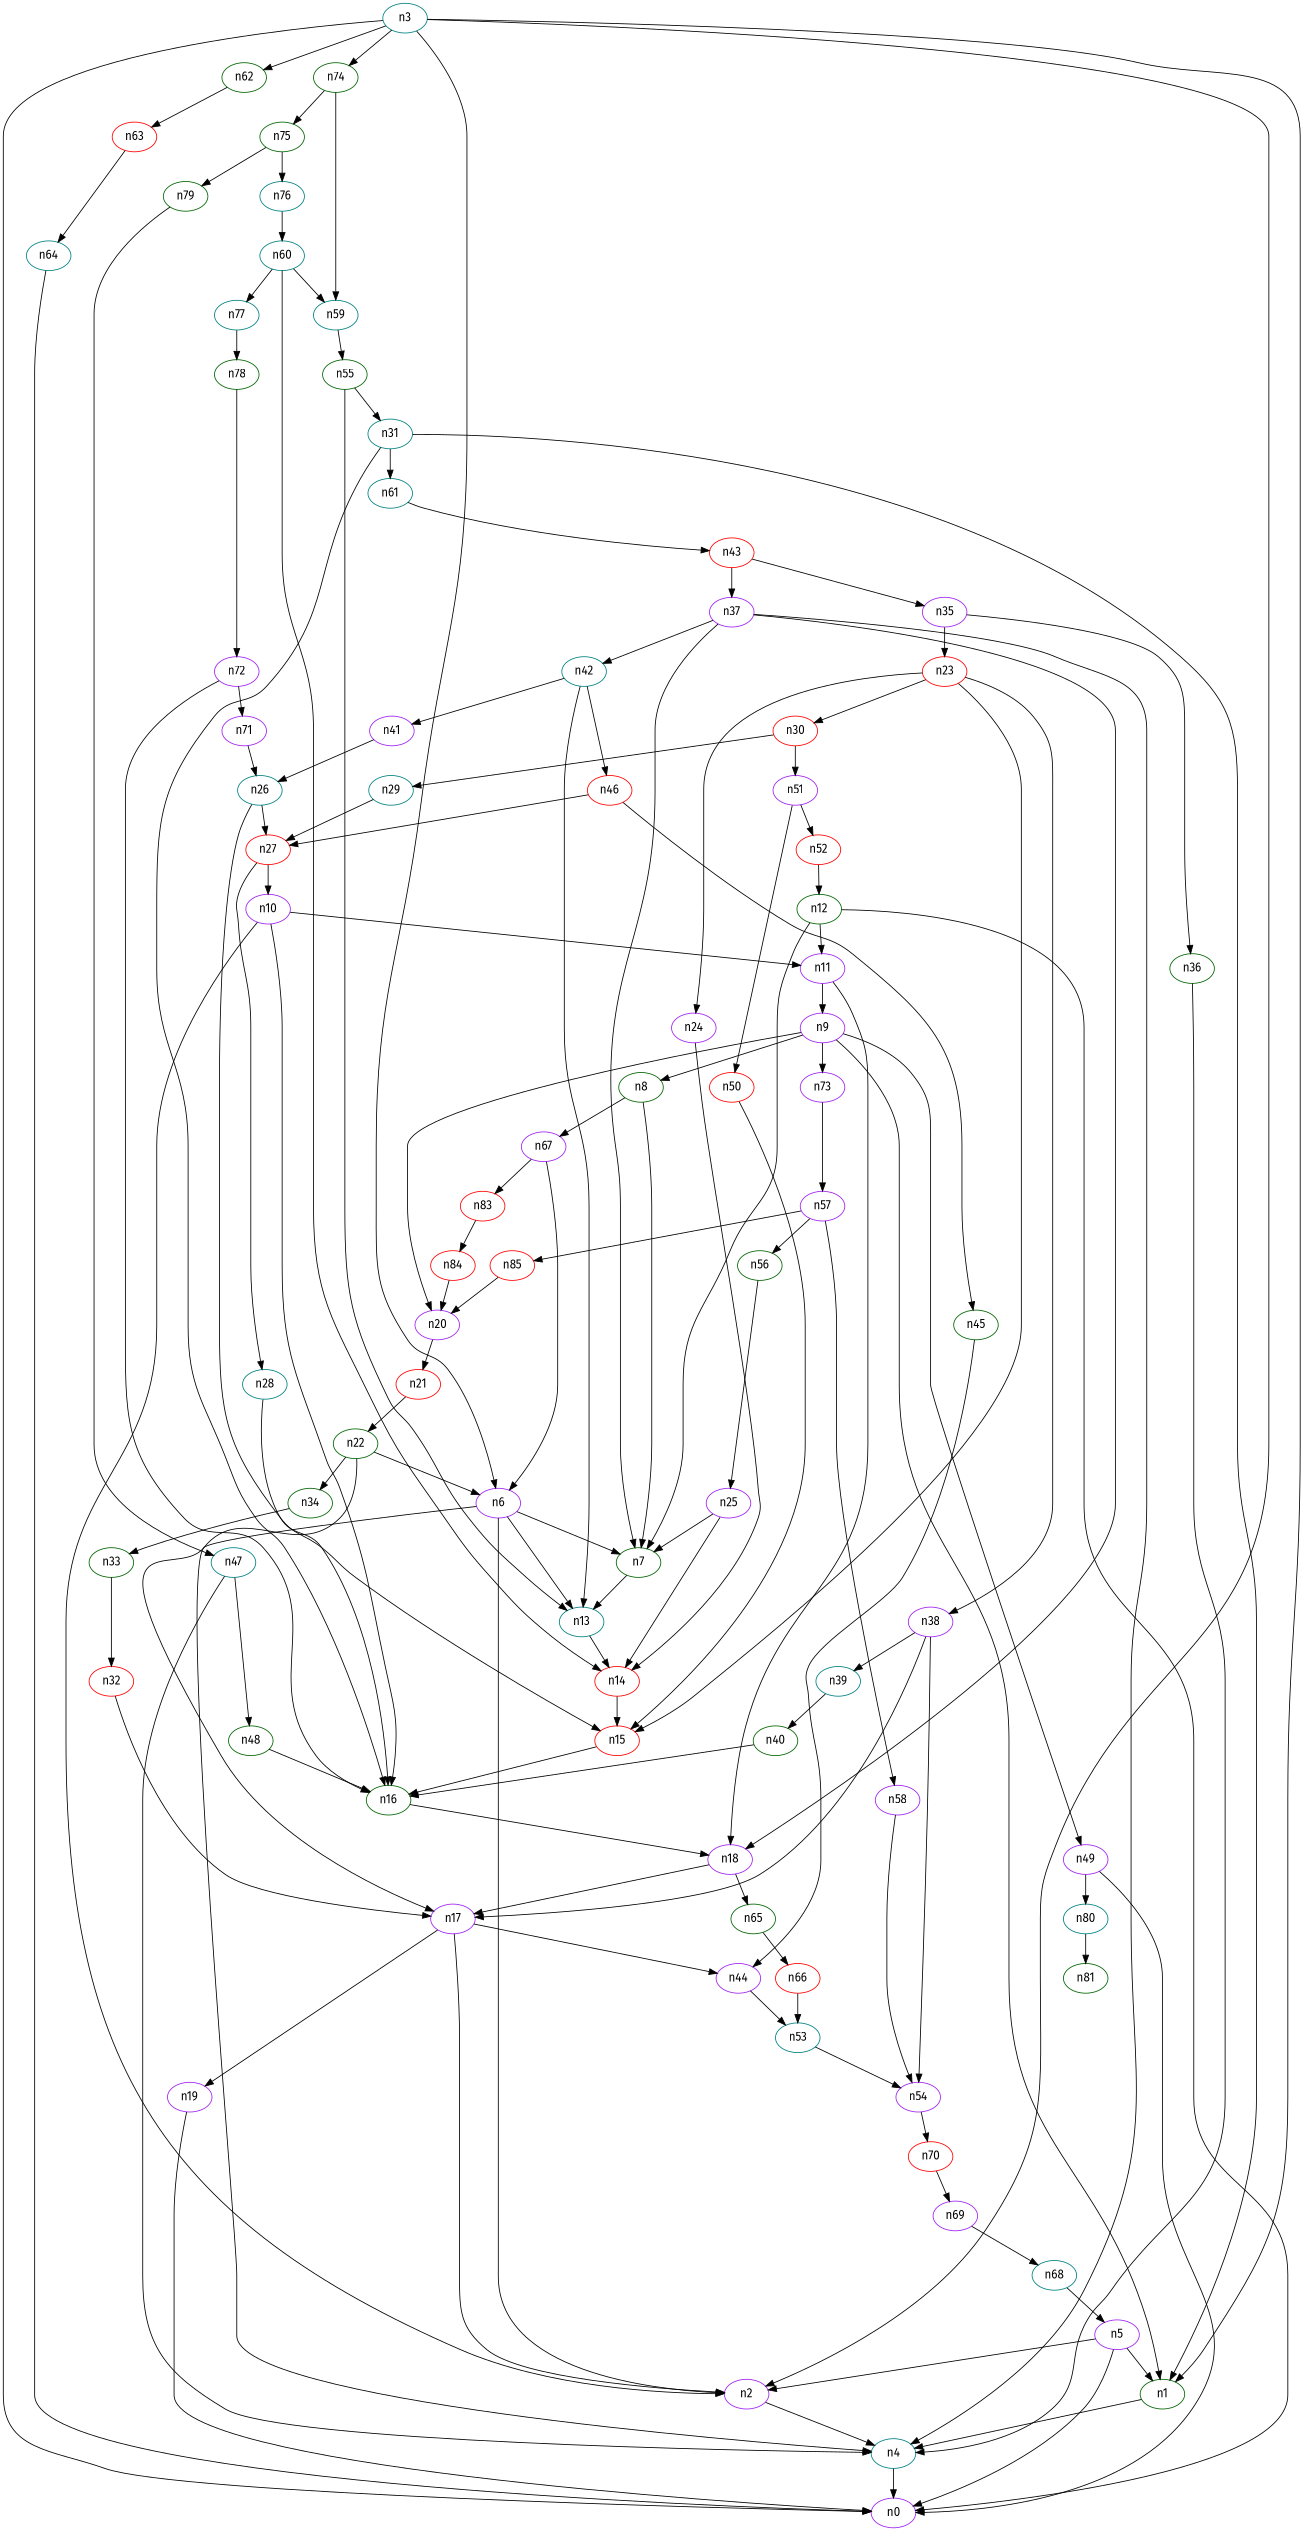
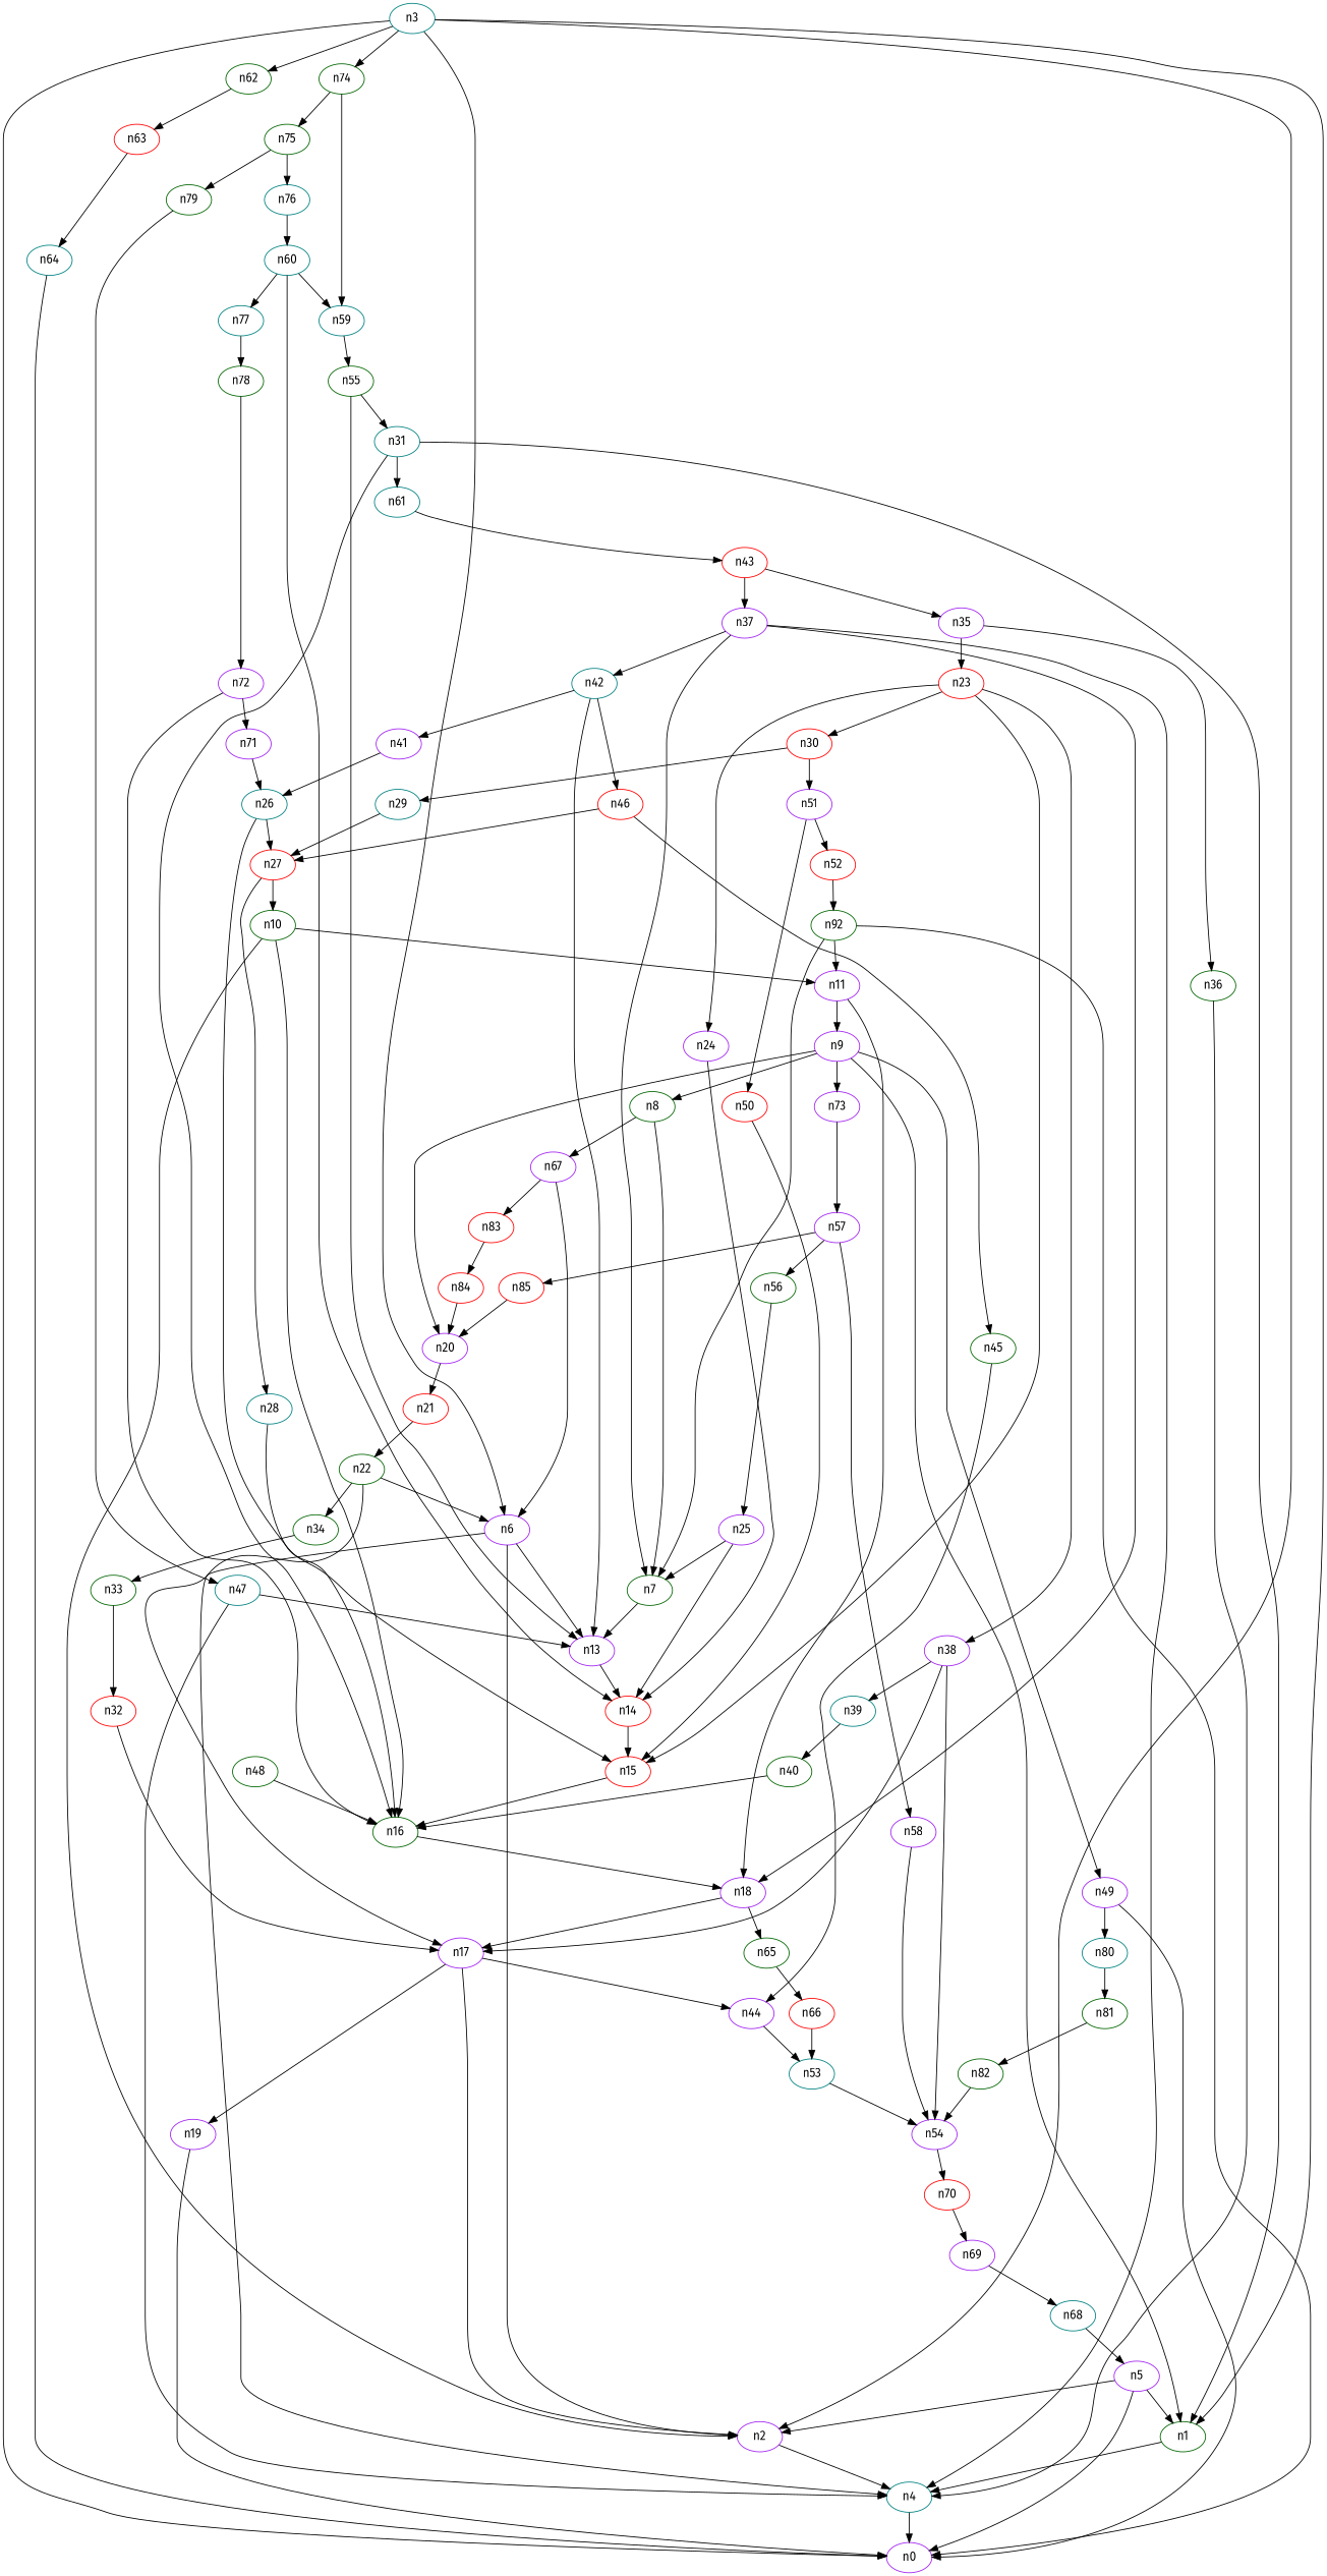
  digraph {
    fontname="Fira Sans"
    node [color=purple fontname="Fira Sans"]
    edge [fontname="Fira Sans"]
    n1 [color=darkgreen]
    n4 [color=teal]
    n0
    n2
    n3 [color=teal]
    n6
    n62 [color=darkgreen]
    n74 [color=darkgreen]
    n7 [color=darkgreen]
-   n13 [color=teal]
+   n13
    n63 [color=red]
    n59 [color=teal]
    n75 [color=darkgreen]
    n14 [color=red]
    n64 [color=teal]
    n55 [color=darkgreen]
    n76 [color=teal]
    n79 [color=darkgreen]
    n5
    n15 [color=red]
    n8 [color=darkgreen]
    n67
    n83 [color=red]
    n84 [color=red]
    n9
    n20
    n49
    n73
    n21 [color=red]
    n80 [color=teal]
    n57
    n22 [color=darkgreen]
    n81 [color=darkgreen]
    n56 [color=darkgreen]
    n58
    n85 [color=red]
-   n10
+   n10 [color=darkgreen]
    n11
    n16 [color=darkgreen]
    n18
    n17
    n65 [color=darkgreen]
    n19
    n44
    n66 [color=red]
-   n12 [color=darkgreen]
+   n12 [color=darkgreen label=n92]
    n53 [color=teal]
    n54
    n34 [color=darkgreen]
    n33 [color=darkgreen]
    n32 [color=red]
    n23 [color=red]
    n24
    n30 [color=red]
    n38
    n29 [color=teal]
    n51
    n39 [color=teal]
    n27 [color=red]
    n50 [color=red]
    n52 [color=red]
    n40 [color=darkgreen]
    n70 [color=red]
    n25
    n26 [color=teal]
    n28 [color=teal]
    n31 [color=teal]
    n61 [color=teal]
    n43 [color=red]
    n35
    n37
    n36 [color=darkgreen]
    n42 [color=teal]
    n41
    n46 [color=red]
    n45 [color=darkgreen]
    n69
    n47 [color=teal]
    n48 [color=darkgreen]
+   n82 [color=darkgreen]
    n68 [color=teal]
    n60 [color=teal]
    n77 [color=teal]
    n78 [color=darkgreen]
    n72
    n71
    n1 -> n4
    n4 -> n0
    n2 -> n4
    n3 -> n1
    n3 -> n0
    n3 -> n2
    n3 -> n6
    n3 -> n62
    n3 -> n74
    n6 -> n4
    n6 -> n2
-   n6 -> n7
    n6 -> n13
    n62 -> n63
    n74 -> n59
    n74 -> n75
    n7 -> n13
    n13 -> n14
    n63 -> n64
    n59 -> n55
    n75 -> n76
    n75 -> n79
    n14 -> n15
    n64 -> n0
    n55 -> n13
    n55 -> n31
    n76 -> n60
    n79 -> n47
    n5 -> n1
    n5 -> n0
    n5 -> n2
    n15 -> n16
    n8 -> n7
    n8 -> n67
    n67 -> n6
    n67 -> n83
    n83 -> n84
    n84 -> n20
    n9 -> n1
    n9 -> n8
    n9 -> n20
    n9 -> n49
    n9 -> n73
    n20 -> n21
    n49 -> n0
    n49 -> n80
    n73 -> n57
    n21 -> n22
    n80 -> n81
    n57 -> n56
    n57 -> n58
    n57 -> n85
    n22 -> n6
    n22 -> n17
    n22 -> n34
+   n81 -> n82
    n56 -> n25
    n58 -> n54
    n85 -> n20
    n10 -> n2
    n10 -> n11
    n10 -> n16
    n11 -> n9
    n11 -> n18
    n16 -> n18
    n18 -> n17
    n18 -> n65
    n17 -> n2
    n17 -> n19
    n17 -> n44
    n65 -> n66
    n19 -> n0
    n44 -> n53
    n66 -> n53
    n12 -> n0
    n12 -> n7
    n12 -> n11
    n53 -> n54
    n54 -> n70
    n34 -> n33
    n33 -> n32
    n32 -> n17
    n23 -> n15
    n23 -> n24
    n23 -> n30
    n23 -> n38
    n24 -> n14
    n30 -> n29
    n30 -> n51
    n38 -> n17
    n38 -> n54
    n38 -> n39
    n29 -> n27
    n51 -> n50
    n51 -> n52
    n39 -> n40
    n27 -> n10
    n27 -> n28
    n50 -> n15
    n52 -> n12
    n40 -> n16
    n70 -> n69
    n25 -> n7
    n25 -> n14
    n26 -> n15
    n26 -> n27
    n28 -> n16
    n31 -> n1
    n31 -> n16
    n31 -> n61
    n61 -> n43
    n43 -> n35
    n43 -> n37
    n35 -> n23
    n35 -> n36
    n37 -> n4
    n37 -> n7
    n37 -> n18
    n37 -> n42
    n36 -> n4
    n42 -> n13
    n42 -> n41
    n42 -> n46
    n41 -> n26
    n46 -> n27
    n46 -> n45
    n45 -> n44
    n69 -> n68
    n47 -> n4
-   n47 -> n48
+   n47 -> n13
    n48 -> n16
+   n82 -> n54
    n68 -> n5
    n60 -> n59
    n60 -> n14
    n60 -> n77
    n77 -> n78
    n78 -> n72
    n72 -> n16
    n72 -> n71
    n71 -> n26
  }
